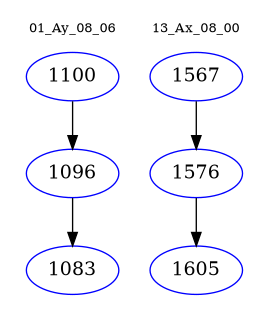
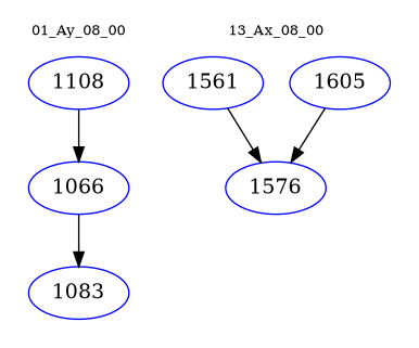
  digraph {
    node [color=blue]
    edge [color=black]
-   n1 [label=1100]
-   n2 [label=1096]
+   n1 [label=1108]
+   n2 [label=1066]
    n3 [label=1083]
    n4 [label=1605]
    n5 [label=1576]
-   n6 [label=1567]
+   n6 [label=1561]
    subgraph cluster_1 {
      color=white
      fontsize=10
-     label="01_Ay_08_06"
+     label="01_Ay_08_00"
      n1
      n2
      n3
    }
    subgraph cluster_2 {
      color=white
      fontsize=10
      label="13_Ax_08_00"
      n4
      n5
      n6
    }
    n1 -> n2
    n2 -> n3
-   n5 -> n4
+   n4 -> n5
    n6 -> n5
  }
